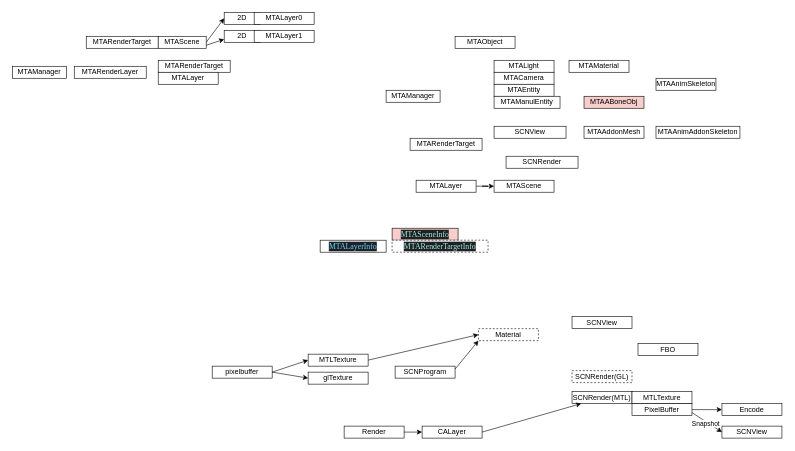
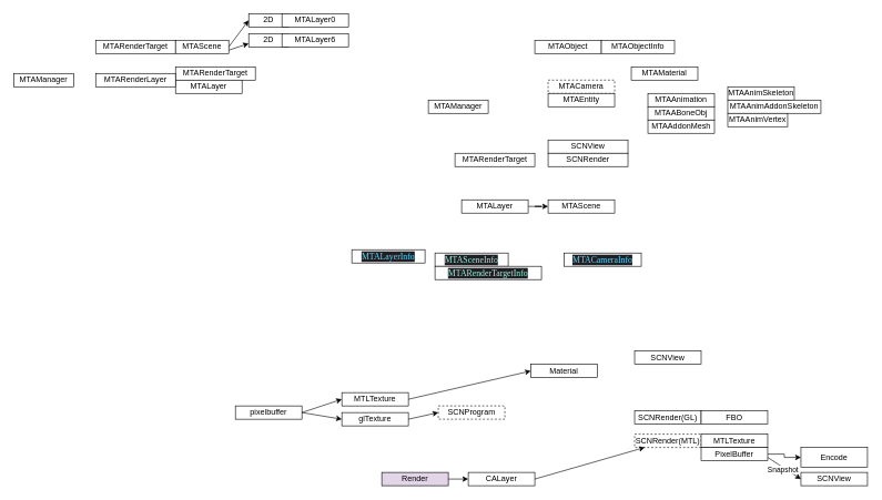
  <mxCell id="0" />
  <mxCell id="1" parent="0" />
  <mxCell id="2" value="MTAManager" style="whiteSpace=wrap;html=1;" parent="1" vertex="1"><mxGeometry x="643" y="150" width="90" height="20" as="geometry" /></mxCell>
  <mxCell id="3" value="MTARenderTarget" style="whiteSpace=wrap;html=1;" parent="1" vertex="1"><mxGeometry x="683" y="230" width="120" height="20" as="geometry" /></mxCell>
- <mxCell id="4" value="MTAObject" style="whiteSpace=wrap;html=1;" parent="1" vertex="1"><mxGeometry x="758" y="60" width="100" height="20" as="geometry" /></mxCell>
- <mxCell id="6" value="MTALight" style="whiteSpace=wrap;html=1;" parent="1" vertex="1"><mxGeometry x="823" y="100" width="100" height="20" as="geometry" /></mxCell>
- <mxCell id="7" value="MTACamera" style="whiteSpace=wrap;html=1;" parent="1" vertex="1"><mxGeometry x="823" y="120" width="100" height="20" as="geometry" /></mxCell>
+ <mxCell id="4" value="MTAObject" style="whiteSpace=wrap;html=1;" parent="1" vertex="1"><mxGeometry x="803" y="60" width="100" height="20" as="geometry" /></mxCell>
+ <mxCell id="5" value="MTAObjectInfo" style="whiteSpace=wrap;html=1;" parent="1" vertex="1"><mxGeometry x="903" y="60" width="110" height="20" as="geometry" /></mxCell>
+ <mxCell id="7" value="MTACamera" style="whiteSpace=wrap;html=1;dashed=1;" parent="1" vertex="1"><mxGeometry x="823" y="120" width="100" height="20" as="geometry" /></mxCell>
  <mxCell id="8" value="MTAEntity" style="whiteSpace=wrap;html=1;" parent="1" vertex="1"><mxGeometry x="823" y="140" width="100" height="20" as="geometry" /></mxCell>
- <mxCell id="9" value="MTAManulEntity" style="whiteSpace=wrap;html=1;" parent="1" vertex="1"><mxGeometry x="823" y="160" width="110" height="20" as="geometry" /></mxCell>
  <mxCell id="10" value="" style="edgeStyle=orthogonalEdgeStyle;rounded=0;orthogonalLoop=1;jettySize=auto;html=1;" parent="1" source="11" target="12" edge="1"><mxGeometry relative="1" as="geometry" /></mxCell>
  <mxCell id="11" value="MTALayer" style="whiteSpace=wrap;html=1;" parent="1" vertex="1"><mxGeometry x="693" y="300" width="100" height="20" as="geometry" /></mxCell>
  <mxCell id="12" value="MTAScene" style="whiteSpace=wrap;html=1;" parent="1" vertex="1"><mxGeometry x="823" y="300" width="100" height="20" as="geometry" /></mxCell>
  <mxCell id="13" value="MTAMaterial" style="whiteSpace=wrap;html=1;" parent="1" vertex="1"><mxGeometry x="948" y="100" width="100" height="20" as="geometry" /></mxCell>
- <mxCell id="15" value="MTAABoneObj" style="whiteSpace=wrap;html=1;fillColor=#f8cecc;" parent="1" vertex="1"><mxGeometry x="973" y="160" width="100" height="20" as="geometry" /></mxCell>
- <mxCell id="16" value="MTAAddonMesh" style="whiteSpace=wrap;html=1;" parent="1" vertex="1"><mxGeometry x="973" y="210" width="100" height="20" as="geometry" /></mxCell>
+ <mxCell id="14" value="MTAAnimation" style="whiteSpace=wrap;html=1;" parent="1" vertex="1"><mxGeometry x="973" y="140" width="100" height="20" as="geometry" /></mxCell>
+ <mxCell id="15" value="MTAABoneObj" style="whiteSpace=wrap;html=1;" parent="1" vertex="1"><mxGeometry x="973" y="160" width="100" height="20" as="geometry" /></mxCell>
+ <mxCell id="16" value="MTAAddonMesh" style="whiteSpace=wrap;html=1;" parent="1" vertex="1"><mxGeometry x="973" y="180" width="100" height="20" as="geometry" /></mxCell>
  <mxCell id="17" value="MTAAnimSkeleton" style="whiteSpace=wrap;html=1;" parent="1" vertex="1"><mxGeometry x="1093" y="130" width="100" height="20" as="geometry" /></mxCell>
- <mxCell id="18" value="MTAAnimAddonSkeleton" style="whiteSpace=wrap;html=1;" parent="1" vertex="1"><mxGeometry x="1093" y="210" width="140" height="20" as="geometry" /></mxCell>
+ <mxCell id="18" value="MTAAnimAddonSkeleton" style="whiteSpace=wrap;html=1;" parent="1" vertex="1"><mxGeometry x="1093" y="150" width="140" height="20" as="geometry" /></mxCell>
+ <mxCell id="19" value="MTAAnimVertex" style="whiteSpace=wrap;html=1;" parent="1" vertex="1"><mxGeometry x="1093" y="170" width="90" height="20" as="geometry" /></mxCell>
  <mxCell id="20" value="SCNView" style="whiteSpace=wrap;html=1;" parent="1" vertex="1"><mxGeometry x="823" y="210" width="120" height="20" as="geometry" /></mxCell>
- <mxCell id="21" value="SCNRender" style="whiteSpace=wrap;html=1;" parent="1" vertex="1"><mxGeometry x="843" y="260" width="120" height="20" as="geometry" /></mxCell>
- <mxCell id="22" value="&lt;p style=&quot;margin: 0.0px 0.0px 0.0px 0.0px ; font: 13.0px &amp;quot;menlo&amp;quot; ; color: #5dd8ff ; background-color: #1f1f24&quot;&gt;MTALayerInfo&lt;/p&gt;" style="whiteSpace=wrap;html=1;" parent="1" vertex="1"><mxGeometry x="533" y="400" width="110" height="20" as="geometry" /></mxCell>
- <mxCell id="23" value="&lt;p style=&quot;margin: 0px ; font-stretch: normal ; font-size: 13px ; line-height: normal ; font-family: &amp;#34;menlo&amp;#34; ; color: rgb(158 , 241 , 221) ; background-color: rgb(31 , 31 , 36)&quot;&gt;MTASceneInfo&lt;/p&gt;" style="whiteSpace=wrap;html=1;fillColor=#f8cecc;" parent="1" vertex="1"><mxGeometry x="653" y="380" width="110" height="20" as="geometry" /></mxCell>
- <mxCell id="24" value="&lt;p style=&quot;margin: 0px ; font-stretch: normal ; font-size: 13px ; line-height: normal ; font-family: &amp;#34;menlo&amp;#34; ; color: rgb(158 , 241 , 221) ; background-color: rgb(31 , 31 , 36)&quot;&gt;MTARenderTargetInfo&lt;/p&gt;" style="whiteSpace=wrap;html=1;dashed=1;" parent="1" vertex="1"><mxGeometry x="653" y="400" width="160" height="20" as="geometry" /></mxCell>
+ <mxCell id="21" value="SCNRender" style="whiteSpace=wrap;html=1;" parent="1" vertex="1"><mxGeometry x="823" y="230" width="120" height="20" as="geometry" /></mxCell>
+ <mxCell id="22" value="&lt;p style=&quot;margin: 0.0px 0.0px 0.0px 0.0px ; font: 13.0px &amp;quot;menlo&amp;quot; ; color: #5dd8ff ; background-color: #1f1f24&quot;&gt;MTALayerInfo&lt;/p&gt;" style="whiteSpace=wrap;html=1;" parent="1" vertex="1"><mxGeometry x="528" y="375" width="110" height="20" as="geometry" /></mxCell>
+ <mxCell id="23" value="&lt;p style=&quot;margin: 0px ; font-stretch: normal ; font-size: 13px ; line-height: normal ; font-family: &amp;#34;menlo&amp;#34; ; color: rgb(158 , 241 , 221) ; background-color: rgb(31 , 31 , 36)&quot;&gt;MTASceneInfo&lt;/p&gt;" style="whiteSpace=wrap;html=1;" parent="1" vertex="1"><mxGeometry x="653" y="380" width="110" height="20" as="geometry" /></mxCell>
+ <mxCell id="24" value="&lt;p style=&quot;margin: 0px ; font-stretch: normal ; font-size: 13px ; line-height: normal ; font-family: &amp;#34;menlo&amp;#34; ; color: rgb(158 , 241 , 221) ; background-color: rgb(31 , 31 , 36)&quot;&gt;MTARenderTargetInfo&lt;/p&gt;" style="whiteSpace=wrap;html=1;" parent="1" vertex="1"><mxGeometry x="653" y="400" width="160" height="20" as="geometry" /></mxCell>
+ <mxCell id="25" value="&lt;p style=&quot;margin: 0px ; font-stretch: normal ; font-size: 13px ; line-height: normal ; font-family: &amp;#34;menlo&amp;#34; ; color: rgb(93 , 216 , 255) ; background-color: rgb(31 , 31 , 36)&quot;&gt;MTACameraInfo&lt;/p&gt;" style="whiteSpace=wrap;html=1;" parent="1" vertex="1"><mxGeometry x="847" y="380" width="116" height="20" as="geometry" /></mxCell>
  <mxCell id="26" value="SCNView" style="whiteSpace=wrap;html=1;" parent="1" vertex="1"><mxGeometry x="953" y="527.5" width="100" height="20" as="geometry" /></mxCell>
- <mxCell id="27" value="SCNRender(GL)" style="whiteSpace=wrap;html=1;dashed=1;" parent="1" vertex="1"><mxGeometry x="953" y="617.5" width="100" height="20" as="geometry" /></mxCell>
- <mxCell id="28" value="SCNRender(MTL)" style="whiteSpace=wrap;html=1;" parent="1" vertex="1"><mxGeometry x="953" y="652.5" width="100" height="20" as="geometry" /></mxCell>
+ <mxCell id="27" value="SCNRender(GL)" style="whiteSpace=wrap;html=1;" parent="1" vertex="1"><mxGeometry x="953" y="617.5" width="100" height="20" as="geometry" /></mxCell>
+ <mxCell id="28" value="SCNRender(MTL)" style="whiteSpace=wrap;html=1;dashed=1;" parent="1" vertex="1"><mxGeometry x="953" y="652.5" width="100" height="20" as="geometry" /></mxCell>
  <mxCell id="29" value="pixelbuffer" style="whiteSpace=wrap;html=1;" parent="1" vertex="1"><mxGeometry x="353" y="610" width="100" height="20" as="geometry" /></mxCell>
  <mxCell id="30" value="MTLTexture" style="whiteSpace=wrap;html=1;" parent="1" vertex="1"><mxGeometry x="513" y="590" width="100" height="20" as="geometry" /></mxCell>
  <mxCell id="31" value="glTexture" style="whiteSpace=wrap;html=1;" parent="1" vertex="1"><mxGeometry x="513" y="620" width="100" height="20" as="geometry" /></mxCell>
  <mxCell id="32" value="" style="endArrow=classic;html=1;exitX=1;exitY=0.5;exitDx=0;exitDy=0;entryX=0;entryY=0.5;entryDx=0;entryDy=0;" parent="1" source="29" target="30" edge="1"><mxGeometry width="50" height="50" relative="1" as="geometry"><mxPoint x="823" y="690" as="sourcePoint" /><mxPoint x="873" y="640" as="targetPoint" /></mxGeometry></mxCell>
  <mxCell id="33" value="" style="endArrow=classic;html=1;exitX=1;exitY=0.5;exitDx=0;exitDy=0;entryX=0;entryY=0.5;entryDx=0;entryDy=0;" parent="1" source="29" target="31" edge="1"><mxGeometry width="50" height="50" relative="1" as="geometry"><mxPoint x="823" y="690" as="sourcePoint" /><mxPoint x="873" y="640" as="targetPoint" /></mxGeometry></mxCell>
- <mxCell id="34" value="Material" style="whiteSpace=wrap;html=1;dashed=1;" parent="1" vertex="1"><mxGeometry x="797" y="547.5" width="100" height="20" as="geometry" /></mxCell>
+ <mxCell id="34" value="Material" style="whiteSpace=wrap;html=1;" parent="1" vertex="1"><mxGeometry x="797" y="547.5" width="100" height="20" as="geometry" /></mxCell>
  <mxCell id="35" value="" style="endArrow=classic;html=1;exitX=1;exitY=0.5;exitDx=0;exitDy=0;entryX=0;entryY=0.5;entryDx=0;entryDy=0;" parent="1" source="30" target="34" edge="1"><mxGeometry width="50" height="50" relative="1" as="geometry"><mxPoint x="653" y="600" as="sourcePoint" /><mxPoint x="873" y="610" as="targetPoint" /></mxGeometry></mxCell>
- <mxCell id="36" value="SCNProgram" style="whiteSpace=wrap;html=1;" parent="1" vertex="1"><mxGeometry x="658" y="610" width="100" height="20" as="geometry" /></mxCell>
- <mxCell id="38" value="Render" style="whiteSpace=wrap;html=1;" parent="1" vertex="1"><mxGeometry x="573" y="710" width="100" height="20" as="geometry" /></mxCell>
+ <mxCell id="36" value="SCNProgram" style="whiteSpace=wrap;html=1;dashed=1;" parent="1" vertex="1"><mxGeometry x="658" y="610" width="100" height="20" as="geometry" /></mxCell>
+ <mxCell id="37" value="" style="endArrow=classic;html=1;exitX=1;exitY=0.5;exitDx=0;exitDy=0;entryX=0;entryY=0.5;entryDx=0;entryDy=0;" parent="1" source="31" target="36" edge="1"><mxGeometry width="50" height="50" relative="1" as="geometry"><mxPoint x="823" y="660" as="sourcePoint" /><mxPoint x="683" y="630" as="targetPoint" /></mxGeometry></mxCell>
+ <mxCell id="38" value="Render" style="whiteSpace=wrap;html=1;fillColor=#e1d5e7;" parent="1" vertex="1"><mxGeometry x="573" y="710" width="100" height="20" as="geometry" /></mxCell>
  <mxCell id="39" value="CALayer" style="whiteSpace=wrap;html=1;" parent="1" vertex="1"><mxGeometry x="703" y="710" width="100" height="20" as="geometry" /></mxCell>
  <mxCell id="40" value="" style="endArrow=classic;html=1;exitX=1;exitY=0.5;exitDx=0;exitDy=0;" parent="1" source="38" edge="1"><mxGeometry width="50" height="50" relative="1" as="geometry"><mxPoint x="823" y="660" as="sourcePoint" /><mxPoint x="703" y="720" as="targetPoint" /></mxGeometry></mxCell>
- <mxCell id="41" value="" style="endArrow=classic;html=1;exitX=1;exitY=0.25;exitDx=0;exitDy=0;entryX=0;entryY=1;entryDx=0;entryDy=0;" parent="1" source="36" target="34" edge="1"><mxGeometry width="50" height="50" relative="1" as="geometry"><mxPoint x="823" y="660" as="sourcePoint" /><mxPoint x="873" y="610" as="targetPoint" /></mxGeometry></mxCell>
  <mxCell id="42" value="" style="endArrow=classic;html=1;exitX=1;exitY=0.5;exitDx=0;exitDy=0;" parent="1" source="39" target="28" edge="1"><mxGeometry width="50" height="50" relative="1" as="geometry"><mxPoint x="823" y="660" as="sourcePoint" /><mxPoint x="873" y="610" as="targetPoint" /></mxGeometry></mxCell>
- <mxCell id="43" value="FBO" style="whiteSpace=wrap;html=1;" vertex="1" parent="1"><mxGeometry x="1063" y="572.5" width="100" height="20" as="geometry" /></mxCell>
+ <mxCell id="43" value="FBO" style="whiteSpace=wrap;html=1;" vertex="1" parent="1"><mxGeometry x="1053" y="617.5" width="100" height="20" as="geometry" /></mxCell>
  <mxCell id="44" value="MTLTexture" style="whiteSpace=wrap;html=1;" vertex="1" parent="1"><mxGeometry x="1053" y="652.5" width="100" height="20" as="geometry" /></mxCell>
  <mxCell id="45" value="" style="edgeStyle=orthogonalEdgeStyle;rounded=0;orthogonalLoop=1;jettySize=auto;html=1;" edge="1" parent="1" source="46" target="47"><mxGeometry relative="1" as="geometry" /></mxCell>
  <mxCell id="46" value="PixelBuffer" style="whiteSpace=wrap;html=1;" vertex="1" parent="1"><mxGeometry x="1053" y="672.5" width="100" height="20" as="geometry" /></mxCell>
- <mxCell id="47" value="Encode" style="whiteSpace=wrap;html=1;" vertex="1" parent="1"><mxGeometry x="1203" y="672.5" width="100" height="20" as="geometry" /></mxCell>
+ <mxCell id="47" value="Encode" style="whiteSpace=wrap;html=1;" vertex="1" parent="1"><mxGeometry x="1203" y="672.5" width="100" height="30" as="geometry" /></mxCell>
  <mxCell id="48" value="SCNView" style="whiteSpace=wrap;html=1;" vertex="1" parent="1"><mxGeometry x="1203" y="710" width="100" height="20" as="geometry" /></mxCell>
  <mxCell id="49" value="" style="endArrow=classic;html=1;exitX=1;exitY=0.75;exitDx=0;exitDy=0;entryX=0;entryY=0.5;entryDx=0;entryDy=0;" edge="1" parent="1" source="46" target="48"><mxGeometry width="50" height="50" relative="1" as="geometry"><mxPoint x="803" y="760" as="sourcePoint" /><mxPoint x="853" y="710" as="targetPoint" /></mxGeometry></mxCell>
  <mxCell id="50" value="Snapshot" style="edgeLabel;html=1;align=center;verticalAlign=middle;resizable=0;points=[];" vertex="1" connectable="0" parent="49"><mxGeometry x="-0.015" y="-3" relative="1" as="geometry"><mxPoint as="offset" /></mxGeometry></mxCell>
  <mxCell id="51" value="MTAManager" style="whiteSpace=wrap;html=1;" vertex="1" parent="1"><mxGeometry x="20" y="110" width="90" height="20" as="geometry" /></mxCell>
  <mxCell id="52" value="MTARenderTarget" style="whiteSpace=wrap;html=1;" vertex="1" parent="1"><mxGeometry x="143" y="60" width="120" height="20" as="geometry" /></mxCell>
  <mxCell id="53" value="MTAScene" style="whiteSpace=wrap;html=1;" vertex="1" parent="1"><mxGeometry x="263" y="60" width="80" height="20" as="geometry" /></mxCell>
  <mxCell id="54" value="2D" style="whiteSpace=wrap;html=1;" vertex="1" parent="1"><mxGeometry x="373" y="20" width="60" height="20" as="geometry" /></mxCell>
  <mxCell id="55" value="MTALayer0" style="whiteSpace=wrap;html=1;" vertex="1" parent="1"><mxGeometry x="423" y="20" width="100" height="20" as="geometry" /></mxCell>
  <mxCell id="56" value="2D" style="whiteSpace=wrap;html=1;" vertex="1" parent="1"><mxGeometry x="373" width="60" height="20" as="geometry" y="50" /></mxCell>
- <mxCell id="57" value="MTALayer1" style="whiteSpace=wrap;html=1;" vertex="1" parent="1"><mxGeometry x="423" width="100" height="20" as="geometry" y="50" /></mxCell>
+ <mxCell id="57" value="MTALayer6" style="whiteSpace=wrap;html=1;" vertex="1" parent="1"><mxGeometry x="423" width="100" height="20" as="geometry" y="50" /></mxCell>
  <mxCell id="58" value="MTARenderTarget" style="whiteSpace=wrap;html=1;" vertex="1" parent="1"><mxGeometry x="263" y="100" width="120" height="20" as="geometry" /></mxCell>
  <mxCell id="59" value="" style="endArrow=classic;html=1;exitX=1;exitY=0.5;exitDx=0;exitDy=0;entryX=0;entryY=0.5;entryDx=0;entryDy=0;" edge="1" parent="1" source="53" target="54"><mxGeometry width="50" height="50" relative="1" as="geometry"><mxPoint x="583" y="200" as="sourcePoint" /><mxPoint x="633" y="150" as="targetPoint" /></mxGeometry></mxCell>
  <mxCell id="60" value="" style="endArrow=classic;html=1;exitX=1;exitY=0.75;exitDx=0;exitDy=0;entryX=0;entryY=0.75;entryDx=0;entryDy=0;" edge="1" parent="1" source="53" target="56"><mxGeometry width="50" height="50" relative="1" as="geometry"><mxPoint x="583" y="200" as="sourcePoint" /><mxPoint x="633" y="150" as="targetPoint" /></mxGeometry></mxCell>
  <mxCell id="61" value="MTALayer" style="whiteSpace=wrap;html=1;" vertex="1" parent="1"><mxGeometry x="263" y="120" width="100" height="20" as="geometry" /></mxCell>
- <mxCell id="62" value="MTARenderLayer" style="whiteSpace=wrap;html=1;" vertex="1" parent="1"><mxGeometry x="123" y="110" width="120" height="20" as="geometry" /></mxCell>
+ <mxCell id="62" value="MTARenderLayer" style="whiteSpace=wrap;html=1;" vertex="1" parent="1"><mxGeometry x="143" y="110" width="120" height="20" as="geometry" /></mxCell>
